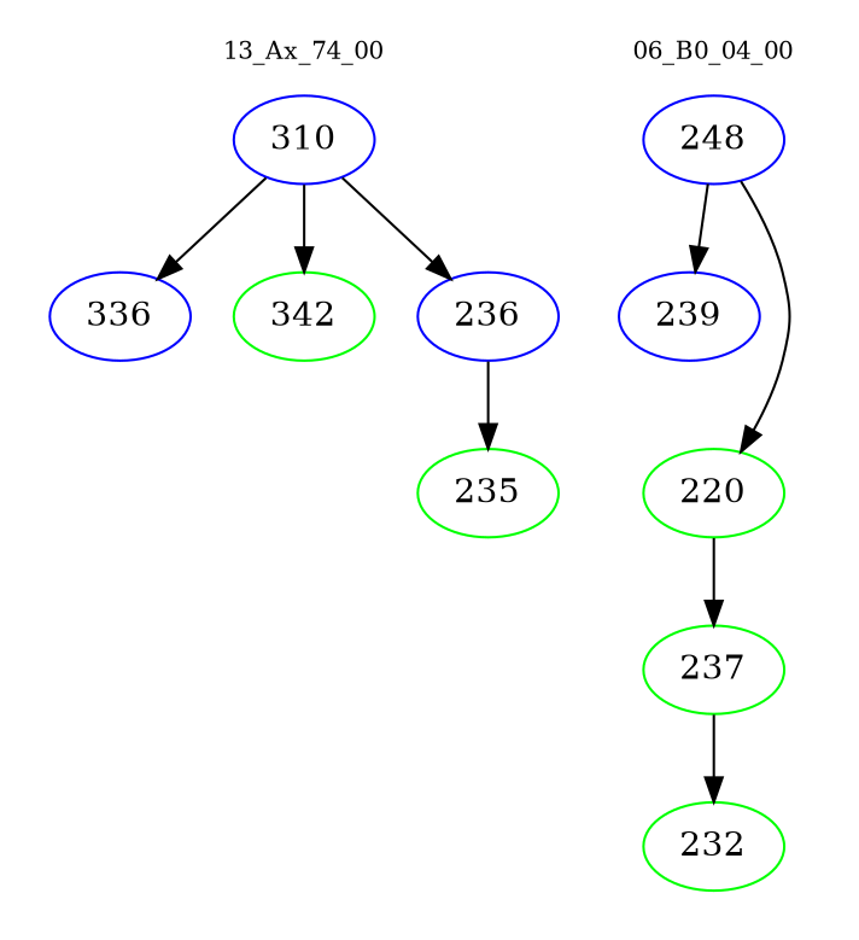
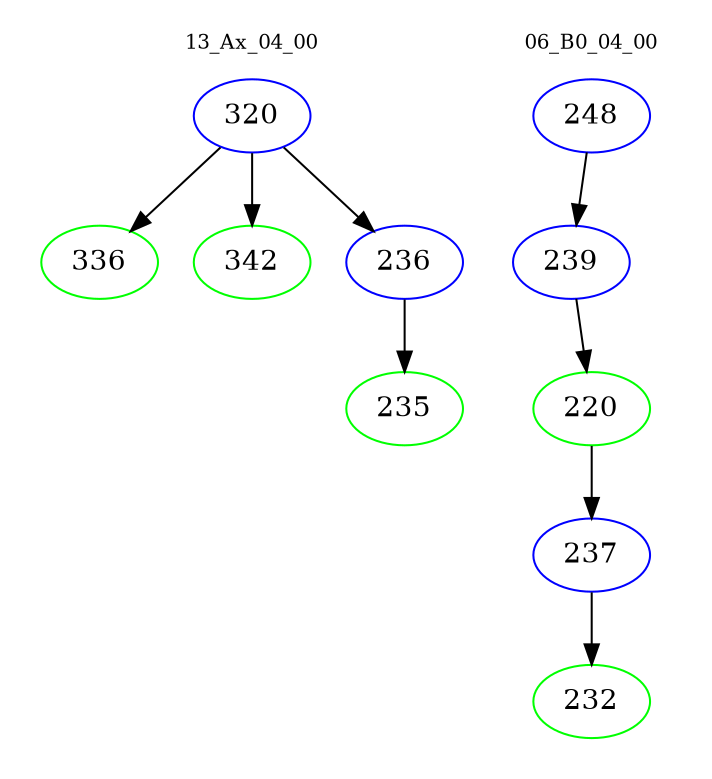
  digraph {
    node [color=blue]
    edge [color=black]
-   n1 [label=310]
-   n2 [label=336]
+   n1 [label=320]
+   n2 [color=green label=336]
    n3 [color=green label=342]
    n4 [label=236]
    n5 [color=green label=235]
    n6 [label=248]
-   n7 [color=green label=237]
+   n7 [label=237]
    n8 [label=239]
    n9 [color=green label=220]
    n10 [color=green label=232]
    subgraph cluster_1 {
      color=white
      fontsize=10
-     label="13_Ax_74_00"
+     label="13_Ax_04_00"
      n1
      n2
      n3
      n4
      n5
    }
    subgraph cluster_2 {
      color=white
      fontsize=10
      label="06_B0_04_00"
      n6
      n7
      n8
      n9
      n10
    }
    n1 -> n2
    n1 -> n3
    n1 -> n4
    n4 -> n5
    n6 -> n8
-   n6 -> n9
+   n8 -> n9
    n7 -> n10
    n9 -> n7
  }
